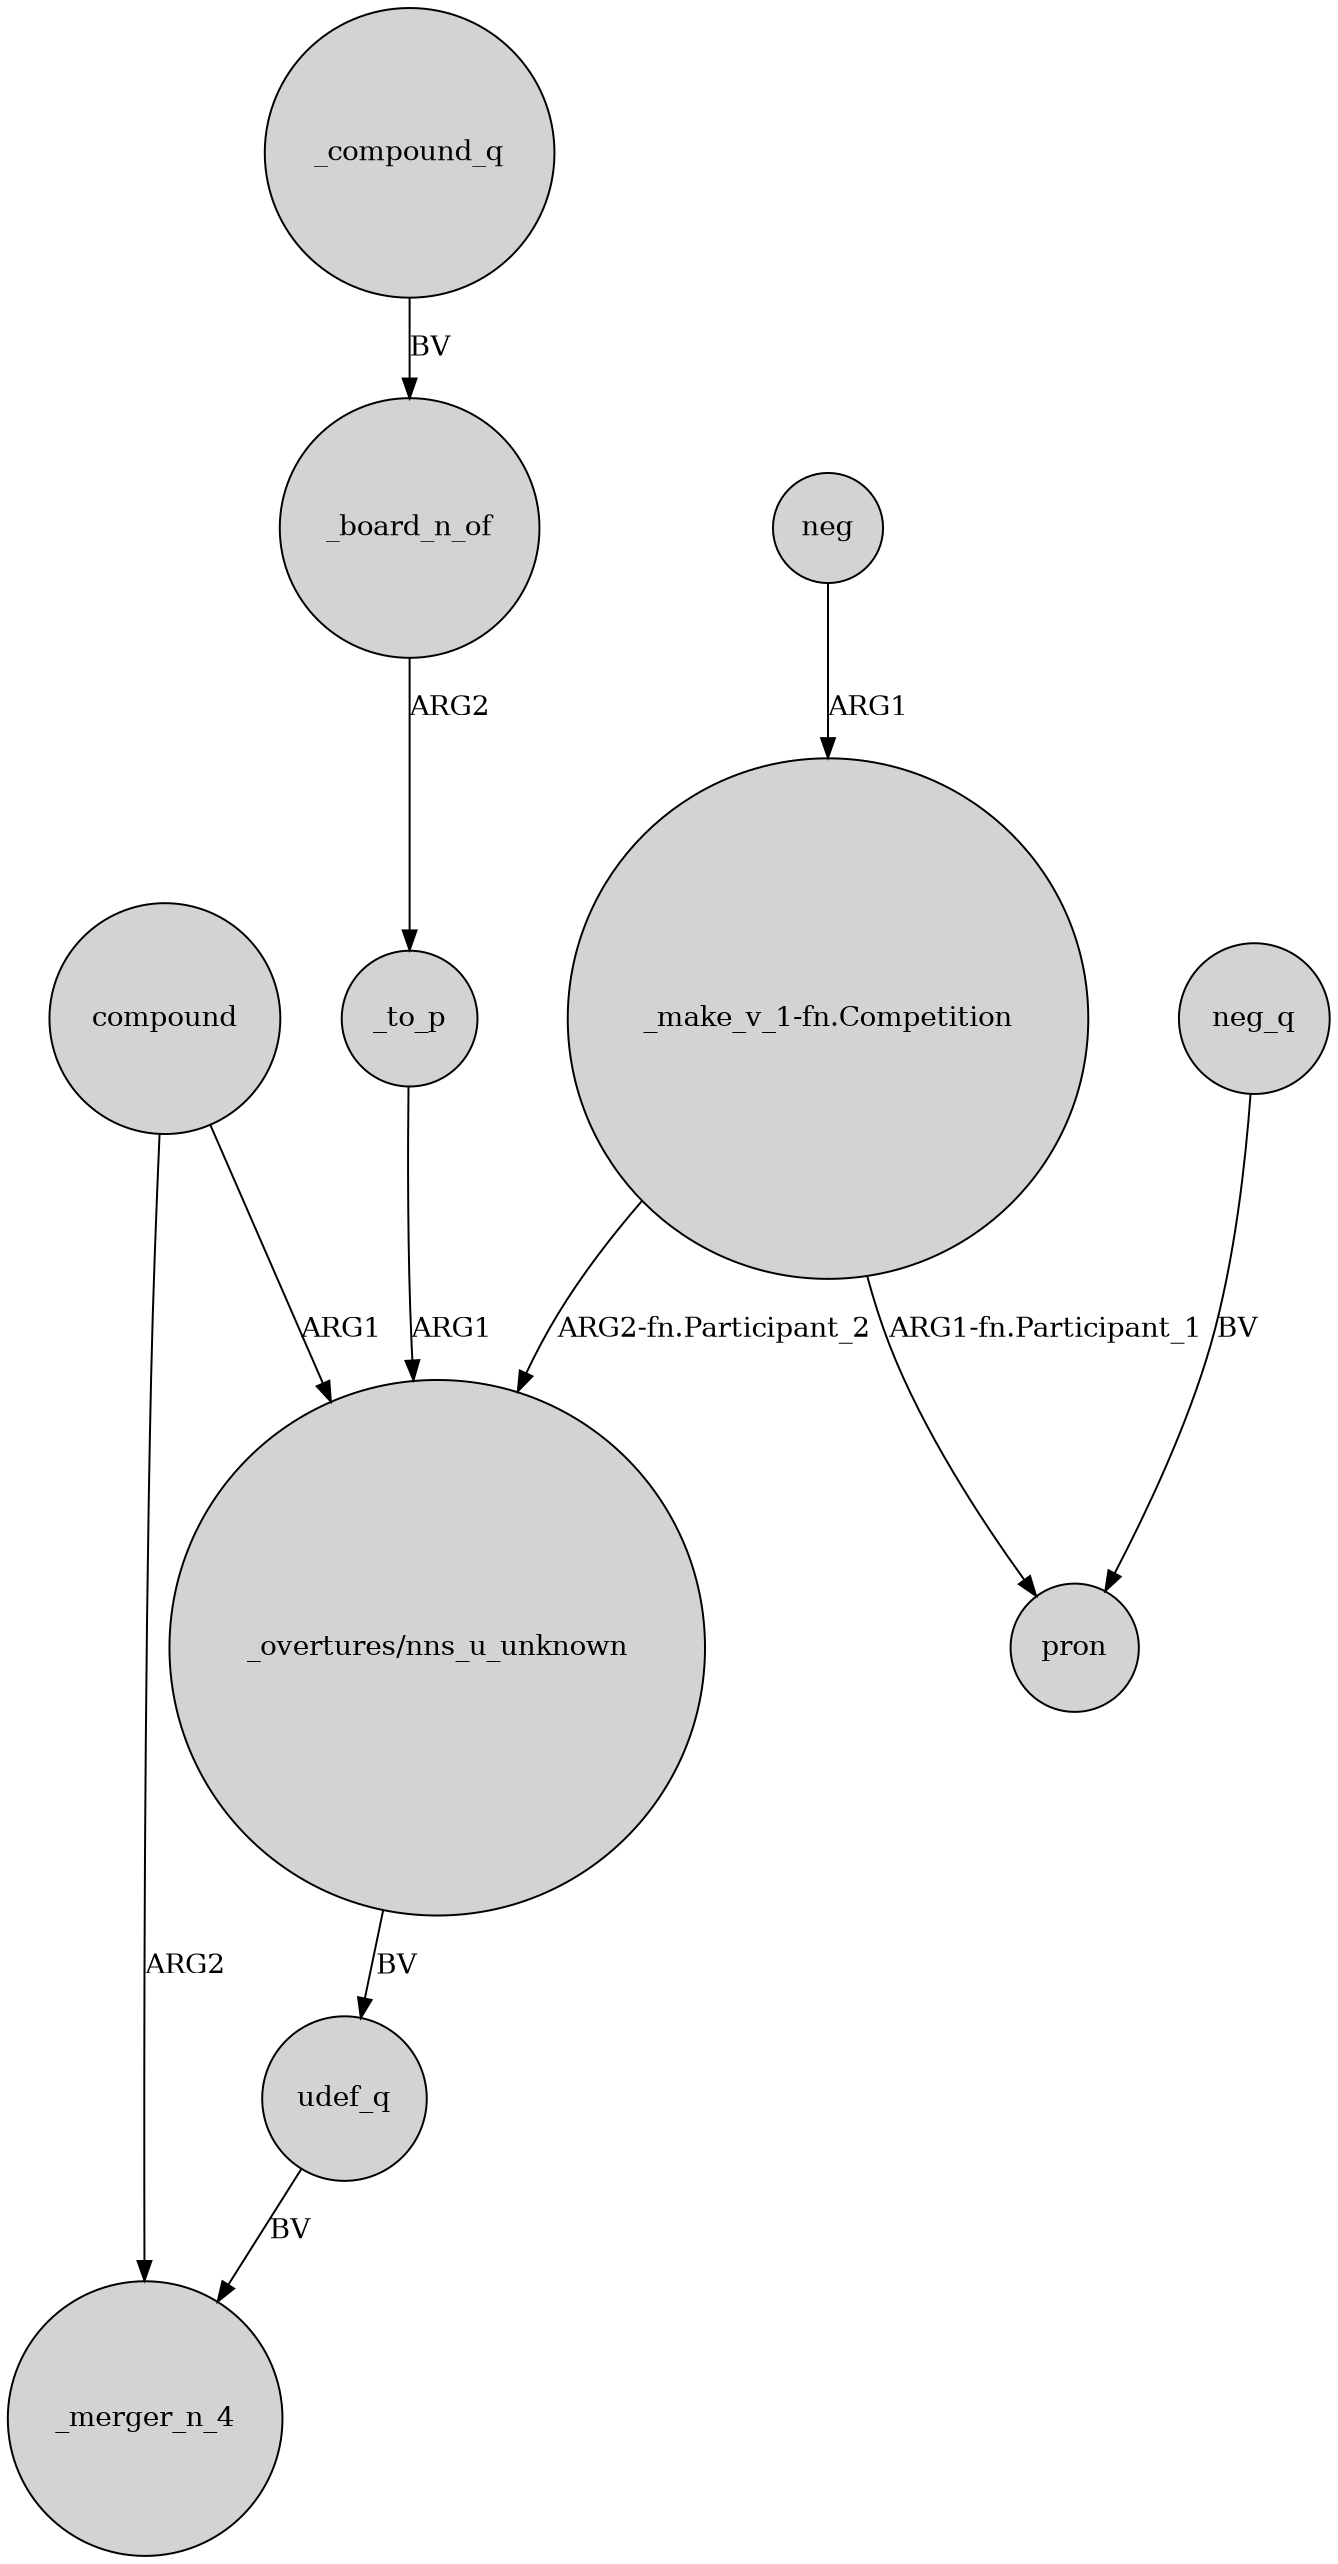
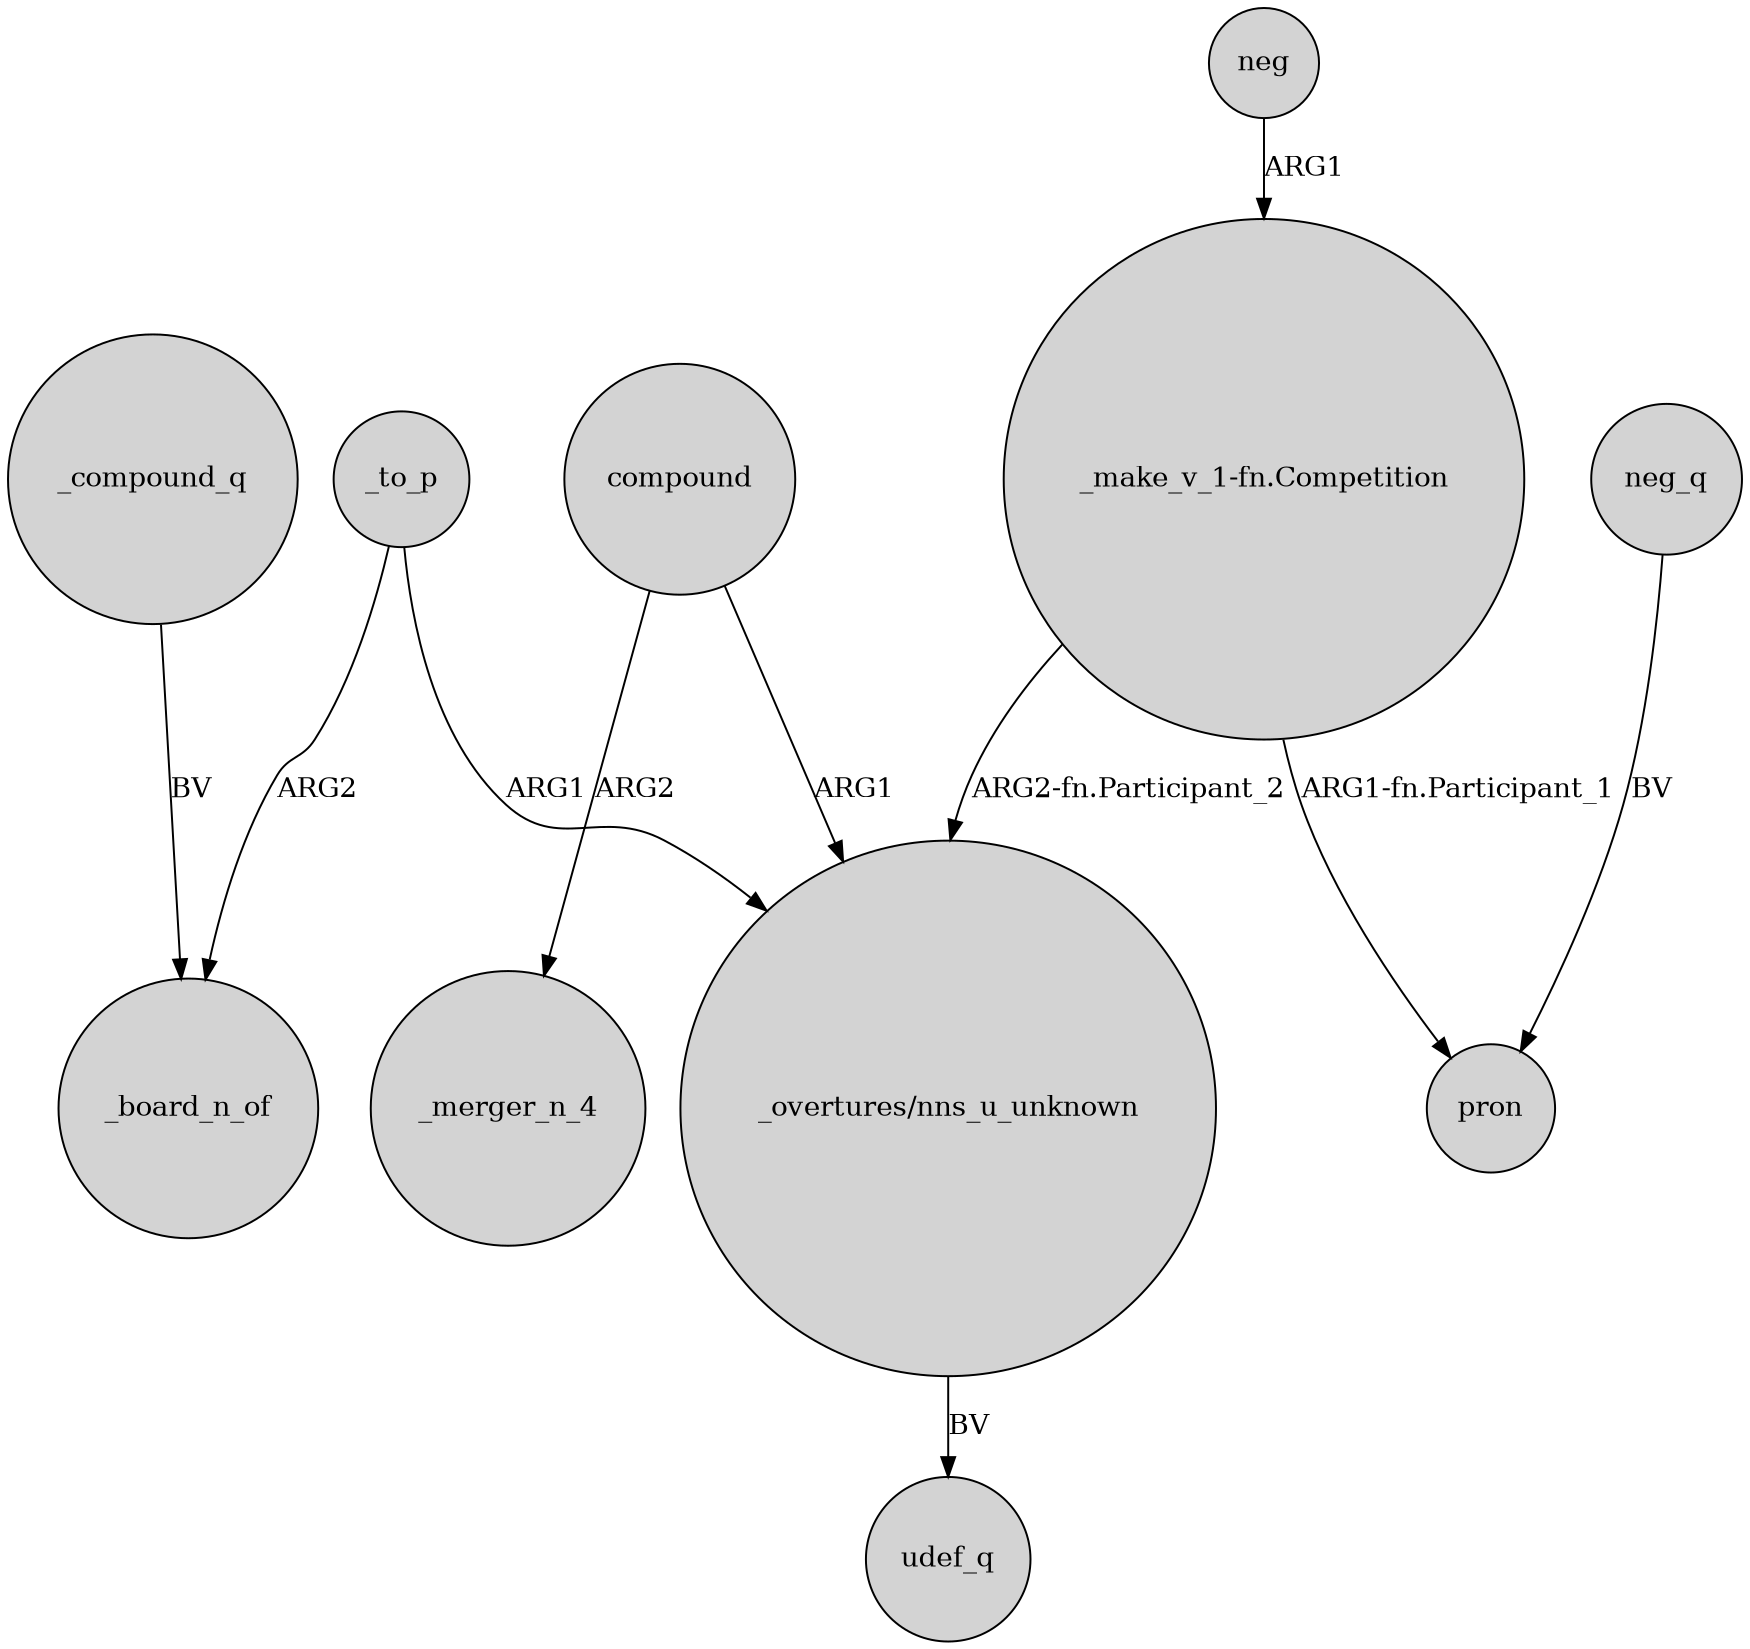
  digraph {
    node [shape=circle style=filled]
    _to_p
    _board_n_of
    "_overtures/nns_u_unknown"
    udef_q
    compound
    n6 [label=_merger_n_4]
    "_make_v_1-fn.Competition"
    pron
    n9 [label=_compound_q]
    n10 [label=neg_q]
    neg
-   _board_n_of -> _to_p [label=ARG2]
+   _to_p -> _board_n_of [label=ARG2]
    _to_p -> "_overtures/nns_u_unknown" [label=ARG1]
    "_overtures/nns_u_unknown" -> udef_q [label=BV]
-   udef_q -> n6 [label=BV]
    compound -> "_overtures/nns_u_unknown" [label=ARG1]
    compound -> n6 [label=ARG2]
    "_make_v_1-fn.Competition" -> "_overtures/nns_u_unknown" [label="ARG2-fn.Participant_2"]
    "_make_v_1-fn.Competition" -> pron [label="ARG1-fn.Participant_1"]
    n9 -> _board_n_of [label=BV]
    n10 -> pron [label=BV]
    neg -> "_make_v_1-fn.Competition" [label=ARG1]
  }
